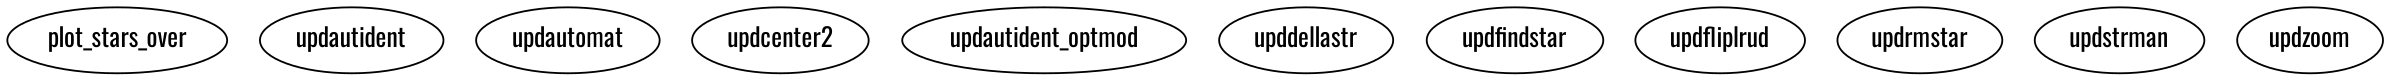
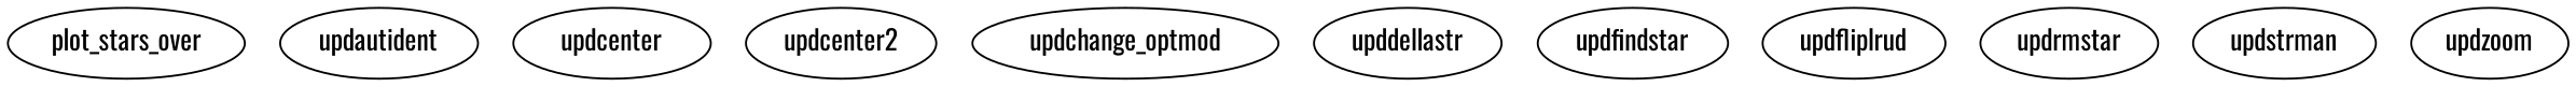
  digraph {
    fontname=Oswald
    node [fontname=Oswald]
    plot_stars_over
    updautident
-   updautomat
+   updautomat [label=updcenter]
    updcenter2
-   updchange_optmod [label=updautident_optmod]
+   updchange_optmod
    upddellastr
    updfindstar
    updfliplrud
    updrmstar
    updstrman
    updzoom
  }
